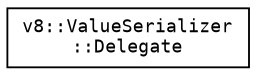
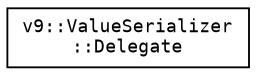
  digraph {
    rankdir=LR
    fontname="DejaVu Sans Mono"
-   n1 [color=black fillcolor=white fontname="DejaVu Sans Mono" fontsize=10 height=0.2 label="v8::ValueSerializer\l::Delegate" shape=record style=filled width=0.4]
+   n1 [color=black fillcolor=white fontname="DejaVu Sans Mono" fontsize=10 height=0.2 label="v9::ValueSerializer\l::Delegate" shape=record style=filled width=0.4]
  }
